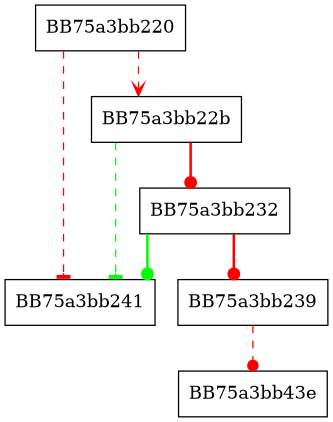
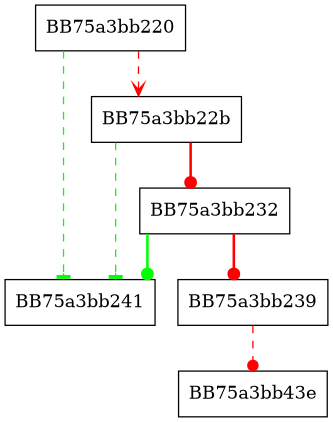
  digraph {
    splines=ortho
    node [shape=box]
    edge [arrowhead=dot color=red style=dashed]
    BB75a3bb220
    BB75a3bb241
    BB75a3bb22b
    BB75a3bb232
    BB75a3bb239
    n6 [label=BB75a3bb43e]
-   BB75a3bb220 -> BB75a3bb241 [arrowhead=tee]
+   BB75a3bb220 -> BB75a3bb241 [arrowhead=tee color=green]
    BB75a3bb220 -> BB75a3bb22b [arrowhead=vee]
    BB75a3bb22b -> BB75a3bb241 [arrowhead=tee color=green]
    BB75a3bb22b -> BB75a3bb232 [style=bold]
    BB75a3bb232 -> BB75a3bb241 [color=green style=bold]
    BB75a3bb232 -> BB75a3bb239 [style=bold]
    BB75a3bb239 -> n6
  }
